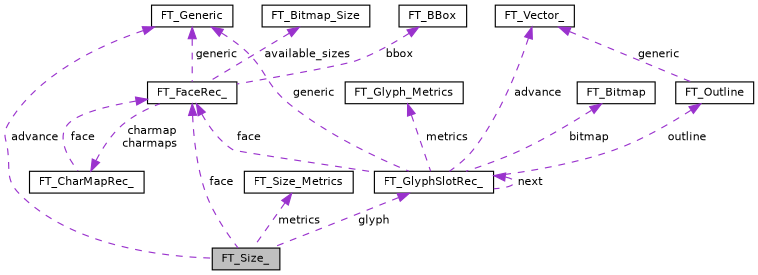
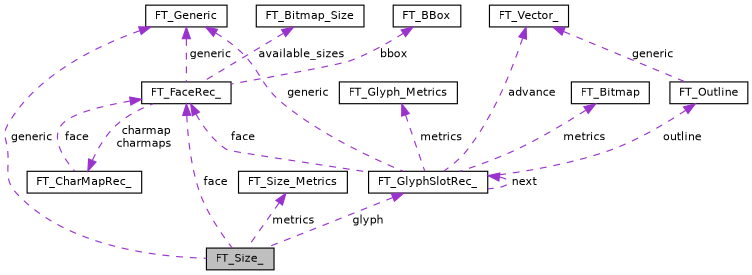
  digraph {
    node [color=black fillcolor=white fontname=Helvetica fontsize=10 shape=record style=filled]
    edge [color=darkorchid3 dir=back fontname=Helvetica fontsize=10 labelfontname=Helvetica labelfontsize=10 style=dashed]
    n1 [fillcolor=grey75 fontcolor=black height=0.2 label=FT_Size_ width=0.4]
    n2 [height=0.2 label=FT_Generic width=0.4]
    n3 [height=0.2 label=FT_FaceRec_ width=0.4]
    n4 [height=0.2 label=FT_GlyphSlotRec_ width=0.4]
    n5 [height=0.2 label=FT_CharMapRec_ width=0.4]
    n6 [height=0.2 label=FT_Bitmap width=0.4]
    n7 [height=0.2 label=FT_Vector_ width=0.4]
    n8 [height=0.2 label=FT_Outline width=0.4]
    n9 [height=0.2 label=FT_Glyph_Metrics width=0.4]
    n10 [height=0.2 label=FT_Bitmap_Size width=0.4]
    n11 [height=0.2 label=FT_BBox width=0.4]
    n12 [height=0.2 label=FT_Size_Metrics width=0.4]
-   n2 -> n1 [label=" advance"]
+   n2 -> n1 [label=" generic"]
    n2 -> n3 [label=" generic"]
    n2 -> n4 [label=" generic"]
    n3 -> n1 [label=" face"]
    n3 -> n4 [label=" face"]
    n3 -> n5 [label=" face"]
    n4 -> n1 [label=" glyph"]
    n4 -> n4 [label=" next"]
    n5 -> n3 [label=" charmap\ncharmaps"]
-   n6 -> n4 [label=" bitmap"]
+   n6 -> n4 [label=" metrics"]
    n7 -> n4 [label=" advance"]
    n7 -> n8 [label=" generic"]
    n8 -> n4 [label=" outline"]
    n9 -> n4 [label=" metrics"]
    n10 -> n3 [label=" available_sizes"]
    n11 -> n3 [label=" bbox"]
    n12 -> n1 [label=" metrics"]
  }
